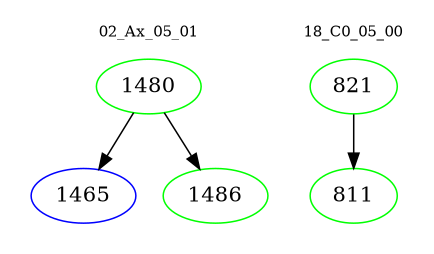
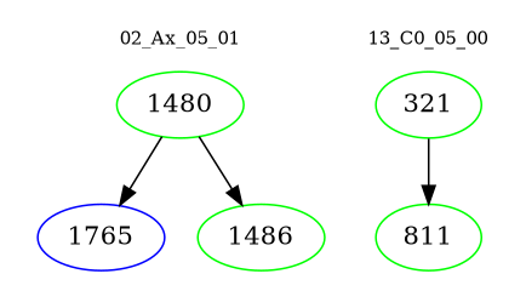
  digraph {
    node [color=green]
    edge [color=black]
    n1 [label=1480]
-   n2 [color=blue label=1465]
+   n2 [color=blue label=1765]
    n3 [label=1486]
-   n4 [label=821]
+   n4 [label=321]
    n5 [label=811]
    subgraph cluster_1 {
      color=white
      fontsize=10
      label="02_Ax_05_01"
      n1
      n2
      n3
    }
    subgraph cluster_2 {
      color=white
      fontsize=10
-     label="18_C0_05_00"
+     label="13_C0_05_00"
      n4
      n5
    }
    n1 -> n2
    n1 -> n3
    n4 -> n5
  }
